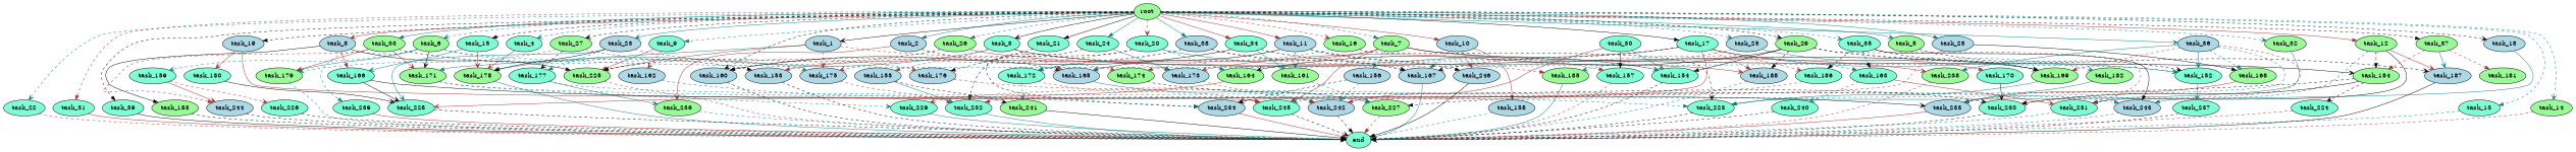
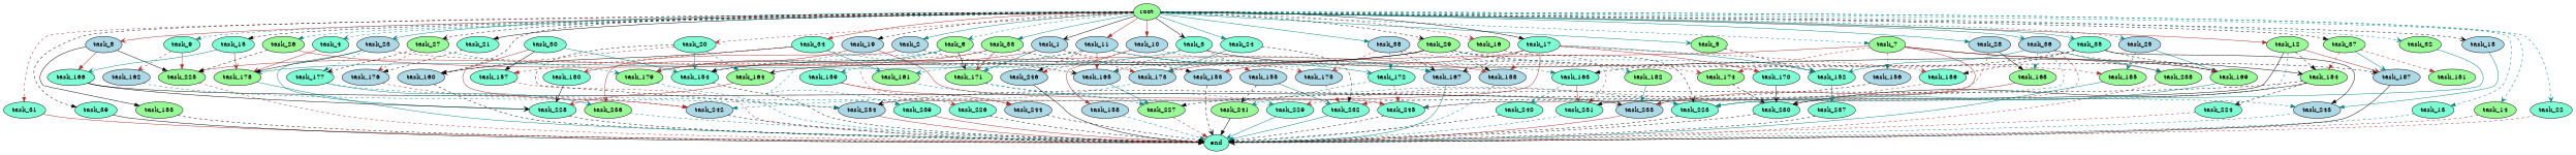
  digraph {
    node [fillcolor=aquamarine style=filled]
    edge [arrowhead=normal color=teal style=dashed]
    root [fillcolor=palegreen]
    task_1 [fillcolor=lightblue]
    task_2 [fillcolor=lightblue]
    task_3
    task_4
    task_5 [fillcolor=palegreen]
    task_6 [fillcolor=palegreen]
    task_7 [fillcolor=palegreen]
    task_8 [fillcolor=lightblue]
    task_9
    task_10 [fillcolor=lightblue]
    task_11 [fillcolor=lightblue]
    task_12 [fillcolor=palegreen]
    task_13
    task_14 [fillcolor=palegreen]
    task_15
    task_16 [fillcolor=palegreen]
    task_17
    task_18 [fillcolor=lightblue]
    task_19 [fillcolor=lightblue]
    task_20
    task_21
    task_22
    task_23 [fillcolor=lightblue]
    task_24
    task_25 [fillcolor=lightblue]
    task_26 [fillcolor=palegreen]
    task_27 [fillcolor=palegreen]
    task_28 [fillcolor=lightblue]
    task_29 [fillcolor=palegreen]
    task_31
    task_32 [fillcolor=palegreen]
    task_33 [fillcolor=palegreen]
    task_34
    task_35
    task_36 [fillcolor=lightblue]
    task_37 [fillcolor=palegreen]
    task_38 [fillcolor=lightblue]
    task_39
    task_160 [fillcolor=lightblue]
    task_171 [fillcolor=palegreen]
    task_173 [fillcolor=lightblue]
    task_175 [fillcolor=lightblue]
    task_225 [fillcolor=palegreen]
    task_165 [fillcolor=lightblue]
    task_236 [fillcolor=palegreen]
    task_155 [fillcolor=lightblue]
    task_169 [fillcolor=palegreen]
    task_178 [fillcolor=palegreen]
    task_152
    task_159
    task_179 [fillcolor=palegreen]
    task_239
    task_153 [fillcolor=lightblue]
    task_156 [fillcolor=lightblue]
    task_174 [fillcolor=palegreen]
    task_184 [fillcolor=palegreen]
    task_238 [fillcolor=palegreen]
    task_245
    task_166
    task_183 [fillcolor=palegreen]
    task_162 [fillcolor=lightblue]
    task_158 [fillcolor=lightblue]
    task_167 [fillcolor=lightblue]
    task_246 [fillcolor=lightblue]
    task_154
    task_161 [fillcolor=palegreen]
    task_163
    task_172
    task_187 [fillcolor=lightblue]
    task_231
    task_233 [fillcolor=lightblue]
    end
    task_223
    task_170
    task_186
    task_188 [fillcolor=lightblue]
    task_234 [fillcolor=lightblue]
    task_243 [fillcolor=lightblue]
    task_180
    task_164 [fillcolor=palegreen]
    task_176 [fillcolor=lightblue]
    task_177
    task_228
    task_232
    task_185 [fillcolor=palegreen]
    task_168 [fillcolor=palegreen]
    task_182 [fillcolor=palegreen]
    task_30
    task_157
    task_242 [fillcolor=lightblue]
    task_244 [fillcolor=lightblue]
    task_230
    task_181 [fillcolor=palegreen]
    task_229
    task_227 [fillcolor=palegreen]
    task_241 [fillcolor=palegreen]
    task_237
    task_226
    task_224
    task_240
    root -> task_1 [arrowhead=vee color=black style=solid]
    root -> task_2 [style=solid]
    root -> task_3 [arrowhead=vee color=black style=solid]
    root -> task_4 [arrowhead=vee]
    root -> task_5 [arrowhead=vee style=solid]
    root -> task_6 [arrowhead=vee]
    root -> task_7
    root -> task_8 [arrowhead=vee color=brown style=solid]
    root -> task_9
    root -> task_10 [color=brown style=solid]
    root -> task_11 [color=brown style=solid]
    root -> task_12 [color=brown style=solid]
    root -> task_13
    root -> task_14 [arrowhead=vee]
    root -> task_15 [color=black]
    root -> task_16 [arrowhead=vee color=brown]
    root -> task_17 [color=black style=solid]
    root -> task_18 [arrowhead=vee color=black]
    root -> task_19 [color=black]
    root -> task_20 [arrowhead=vee color=brown]
    root -> task_21 [color=black style=solid]
    root -> task_22 [arrowhead=vee]
    root -> task_23 [arrowhead=vee style=solid]
    root -> task_24 [style=solid]
    root -> task_25 [arrowhead=vee]
    root -> task_26
    root -> task_27 [arrowhead=vee color=black]
    root -> task_28 [style=solid]
    root -> task_29 [arrowhead=vee color=black]
    root -> task_31 [color=brown]
    root -> task_32 [arrowhead=vee]
    root -> task_33 [style=solid]
    root -> task_34 [color=brown style=solid]
-   root -> task_35 [arrowhead=vee]
+   root -> task_35 [arrowhead=vee style=solid]
    root -> task_36 [arrowhead=vee style=solid]
    root -> task_37 [color=black]
    root -> task_38 [style=solid]
    root -> task_39 [color=black]
    root -> task_160 [arrowhead=vee color=black]
    task_1 -> task_171 [style=solid]
    task_1 -> task_173 [color=brown]
    task_1 -> task_175 [arrowhead=vee color=brown]
    task_1 -> task_225 [arrowhead=vee color=brown style=solid]
    task_2 -> task_165 [arrowhead=vee color=black]
    task_2 -> task_236 [arrowhead=vee color=brown style=solid]
    task_3 -> task_165 [color=brown]
    task_3 -> task_155 [color=brown]
    task_3 -> task_169 [color=black style=solid]
    task_3 -> task_178 [arrowhead=vee style=solid]
    task_4 -> task_178 [arrowhead=vee color=brown style=solid]
    task_5 -> task_152 [arrowhead=vee color=black]
    task_6 -> task_171 [arrowhead=vee color=black style=solid]
-   task_6 -> task_175 [arrowhead=vee]
    task_6 -> task_152 [arrowhead=vee]
    task_6 -> task_159 [arrowhead=vee]
    task_6 -> task_179 [arrowhead=vee style=solid]
    task_6 -> task_239
    task_7 -> task_153 [color=brown style=solid]
    task_7 -> task_156
    task_7 -> task_174 [color=brown]
    task_7 -> task_184 [arrowhead=vee color=black style=solid]
    task_7 -> task_238 [arrowhead=vee color=brown style=solid]
    task_7 -> task_245 [color=brown style=solid]
    task_8 -> task_225 [color=black style=solid]
    task_8 -> task_166 [color=brown style=solid]
    task_8 -> task_183 [color=black style=solid]
    task_9 -> task_225 [color=brown style=solid]
    task_9 -> task_162 [arrowhead=vee color=brown]
    task_10 -> task_158 [color=brown style=solid]
    task_10 -> task_167
    task_10 -> task_246 [color=brown]
    task_11 -> task_165 [color=brown style=solid]
    task_11 -> task_246 [color=black]
    task_11 -> task_154 [arrowhead=vee]
    task_11 -> task_161 [arrowhead=vee]
    task_11 -> task_163
    task_11 -> task_172 [arrowhead=vee style=solid]
    task_12 -> task_184 [color=black]
    task_12 -> task_187 [arrowhead=vee color=brown style=solid]
    task_12 -> task_231 [color=black style=solid]
    task_12 -> task_233
    task_13 -> end
    task_14 -> end [arrowhead=vee color=brown]
    task_15 -> task_178 [arrowhead=vee color=brown style=solid]
    task_15 -> task_166 [arrowhead=vee style=solid]
    task_16 -> task_165 [arrowhead=vee]
    task_16 -> task_223 [arrowhead=vee color=black]
    task_17 -> task_173 [arrowhead=vee color=brown style=solid]
    task_17 -> task_152 [arrowhead=vee style=solid]
    task_17 -> task_167 [arrowhead=vee color=black]
    task_17 -> task_170 [color=brown style=solid]
    task_17 -> task_186 [arrowhead=vee color=brown]
    task_17 -> task_188 [color=brown]
    task_17 -> task_234 [arrowhead=vee color=brown style=solid]
    task_18 -> task_243 [style=solid]
    task_19 -> task_245 [color=brown style=solid]
    task_19 -> task_180 [arrowhead=vee color=brown style=solid]
    task_20 -> task_160 [color=brown]
    task_20 -> task_154 [arrowhead=vee style=solid]
    task_20 -> task_234 [color=black]
    task_20 -> task_164
    task_21 -> task_176 [color=black]
    task_22 -> end [color=brown]
    task_23 -> task_178 [color=black style=solid]
    task_23 -> task_174 [arrowhead=vee color=brown]
    task_23 -> task_177
    task_23 -> task_228 [arrowhead=vee style=solid]
    task_24 -> task_173 [style=solid]
    task_24 -> task_232 [color=black]
    task_25 -> task_169 [style=solid]
    task_25 -> task_185 [arrowhead=vee]
    task_26 -> task_225 [color=black]
    task_26 -> task_188 [arrowhead=vee color=brown style=solid]
    task_27 -> task_179 [arrowhead=vee]
    task_27 -> task_176 [arrowhead=vee color=brown]
    task_27 -> task_177 [arrowhead=vee color=black]
    task_28 -> task_232 [color=brown]
    task_28 -> task_168 [color=black style=solid]
    task_29 -> task_154 [color=black style=solid]
    task_29 -> task_187 [arrowhead=vee color=black]
    task_29 -> task_231 [color=brown]
    task_29 -> task_188 [color=black]
    task_29 -> task_164 [arrowhead=vee color=black style=solid]
    task_29 -> task_182 [arrowhead=vee]
    task_31 -> end [color=brown style=solid]
    task_32 -> task_223 [style=solid]
    task_33 -> task_171 [arrowhead=vee color=brown style=solid]
    task_33 -> task_179 [color=brown style=solid]
    task_33 -> task_153 [color=black]
    task_33 -> task_244 [color=brown]
    task_34 -> task_160 [color=black style=solid]
    task_34 -> task_167
    task_34 -> task_161 [arrowhead=vee style=solid]
    task_34 -> task_157 [color=brown]
    task_35 -> task_169 [arrowhead=vee color=black]
    task_35 -> task_163 [color=black]
    task_35 -> task_186 [color=black]
    task_35 -> task_243 [color=black style=solid]
    task_36 -> task_169 [color=brown]
    task_36 -> task_152 [arrowhead=vee style=solid]
    task_36 -> task_238 [style=solid]
    task_36 -> task_245 [arrowhead=vee]
    task_36 -> task_168
    task_36 -> task_230 [color=brown]
    task_37 -> task_184 [color=brown]
    task_37 -> task_187 [arrowhead=vee style=solid]
    task_37 -> task_181 [color=brown]
    task_38 -> task_175 [arrowhead=vee color=brown]
    task_38 -> task_167 [arrowhead=vee color=black]
    task_38 -> task_172
    task_38 -> task_185 [color=brown]
    task_39 -> end [color=black style=solid]
    task_160 -> end [arrowhead=vee color=black]
    task_171 -> task_223
    task_171 -> task_229 [arrowhead=vee]
    task_173 -> task_242
    task_175 -> task_232 [color=brown]
    task_225 -> end [color=brown]
    task_165 -> task_227 [arrowhead=vee style=solid]
    task_236 -> end
    task_155 -> task_232 [arrowhead=vee style=solid]
    task_155 -> task_241 [arrowhead=vee color=black]
    task_169 -> task_223 [style=solid]
    task_178 -> end [style=solid]
    task_152 -> task_237 [arrowhead=vee style=solid]
    task_159 -> task_244 [arrowhead=vee color=brown style=solid]
    task_159 -> task_226 [arrowhead=vee color=brown]
    task_179 -> end [arrowhead=vee]
    task_239 -> end [color=brown style=solid]
    task_153 -> end [arrowhead=vee color=black]
    task_156 -> task_234 [arrowhead=vee color=black]
-   task_156 -> task_242 [arrowhead=vee]
    task_174 -> task_230 [arrowhead=vee color=black]
    task_184 -> task_230 [arrowhead=vee color=black style=solid]
    task_184 -> task_227 [color=black]
    task_184 -> task_224 [arrowhead=vee color=black]
    task_238 -> end [color=brown]
    task_245 -> end [arrowhead=vee color=black]
    task_166 -> task_233 [arrowhead=vee color=black style=solid]
    task_166 -> task_228 [arrowhead=vee color=black style=solid]
    task_183 -> end [color=black]
    task_162 -> task_234
    task_158 -> end
    task_167 -> end [arrowhead=vee style=solid]
    task_246 -> end [color=black style=solid]
    task_154 -> end [arrowhead=vee color=black]
    task_161 -> task_227
    task_163 -> task_231 [arrowhead=vee color=brown style=solid]
    task_163 -> task_240 [arrowhead=vee]
    task_172 -> task_245 [color=brown]
    task_172 -> task_241 [arrowhead=vee]
    task_187 -> end [arrowhead=vee color=black style=solid]
    task_231 -> end [arrowhead=vee]
    task_233 -> end [arrowhead=vee color=brown style=solid]
    task_223 -> end [color=black]
    task_170 -> task_230 [arrowhead=vee color=black style=solid]
    task_186 -> task_229 [arrowhead=vee color=brown]
    task_188 -> end [arrowhead=vee]
    task_234 -> end [color=brown style=solid]
    task_243 -> end [arrowhead=vee]
    task_180 -> task_228 [arrowhead=vee color=black style=solid]
    task_164 -> task_228 [arrowhead=vee color=brown style=solid]
    task_176 -> task_242 [color=brown]
    task_177 -> task_236 [arrowhead=vee style=solid]
    task_177 -> task_243
    task_228 -> end [arrowhead=vee color=black]
    task_232 -> end [style=solid]
    task_185 -> end [arrowhead=vee style=solid]
    task_168 -> task_233 [color=brown style=solid]
    task_182 -> task_233 [style=solid]
    task_30 -> task_154 [arrowhead=vee style=solid]
    task_30 -> task_157 [color=black style=solid]
    task_30 -> task_242 [color=brown style=solid]
    task_157 -> end [arrowhead=vee color=brown]
    task_242 -> end [color=black]
    task_244 -> end [color=black]
    task_230 -> end [arrowhead=vee color=black]
    task_229 -> end [arrowhead=vee style=solid]
    task_227 -> end [color=brown]
    task_241 -> end [color=black style=solid]
    task_237 -> end [color=black]
    task_226 -> end [color=black]
    task_224 -> end [arrowhead=vee color=brown]
    task_240 -> end [color=black]
  }
